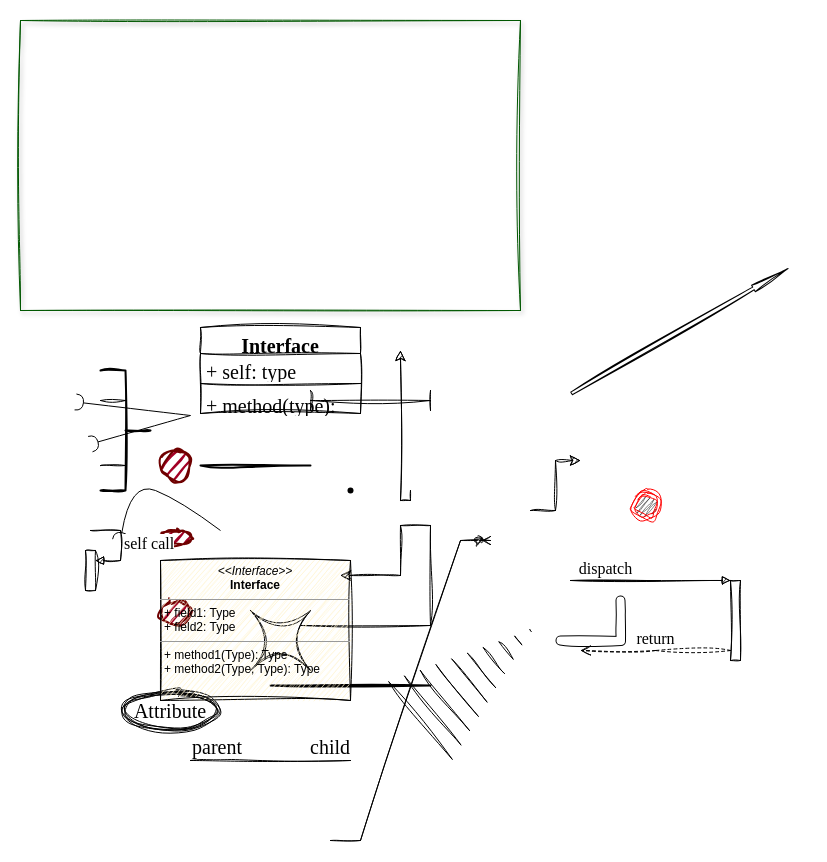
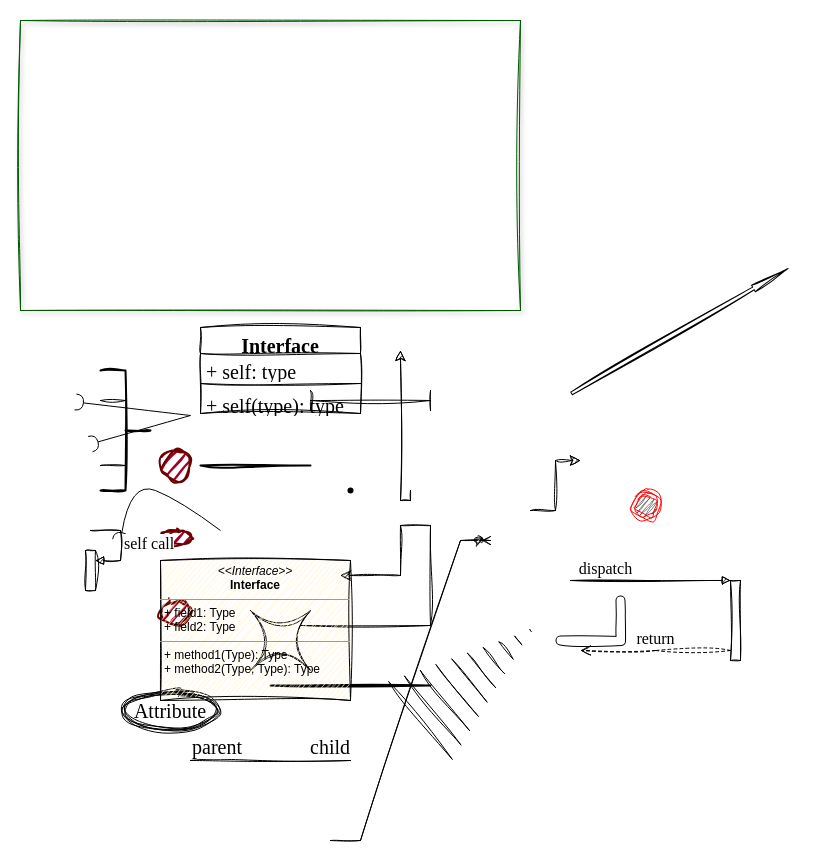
  <mxCell id="0" />
  <mxCell id="1" parent="0" />
  <mxCell id="2" value="" style="ellipse;whiteSpace=wrap;html=1;strokeWidth=2;fillWeight=2;hachureGap=8;fillStyle=dots;labelBackgroundColor=none;rounded=0;sketch=1;curveFitting=1;jiggle=2;fillColor=#a20025;fontColor=#ffffff;strokeColor=#6F0000;" vertex="1" parent="1"><mxGeometry x="160" y="450" width="30" height="30" as="geometry" /></mxCell>
  <mxCell id="3" value="" style="ellipse;whiteSpace=wrap;html=1;strokeWidth=2;fillWeight=2;hachureGap=8;fillStyle=dots;labelBackgroundColor=none;rounded=0;sketch=1;curveFitting=1;jiggle=2;fillColor=#a20025;fontColor=#ffffff;strokeColor=#6F0000;" vertex="1" parent="1"><mxGeometry x="160" y="530" width="30" height="15" as="geometry" /></mxCell>
  <mxCell id="4" value="" style="ellipse;whiteSpace=wrap;html=1;strokeWidth=2;fillWeight=2;hachureGap=8;fillStyle=dots;labelBackgroundColor=none;rounded=0;sketch=1;curveFitting=1;jiggle=2;fillColor=#a20025;fontColor=#ffffff;strokeColor=#6F0000;" vertex="1" parent="1"><mxGeometry x="160" y="600" width="30" height="25" as="geometry" /></mxCell>
  <mxCell id="5" value="" style="rounded=0;whiteSpace=wrap;html=1;shadow=1;labelBackgroundColor=none;sketch=1;curveFitting=1;jiggle=2;glass=0;fillColor=none;fontColor=#ffffff;strokeColor=#005700;" vertex="1" parent="1"><mxGeometry width="500" height="290" as="geometry" x="20" y="20" /></mxCell>
  <mxCell id="6" value="" style="line;strokeWidth=2;html=1;sketch=1;hachureGap=4;jiggle=2;curveFitting=1;fontFamily=Architects Daughter;fontSource=https%3A%2F%2Ffonts.googleapis.com%2Fcss%3Ffamily%3DArchitects%2BDaughter;fontSize=20;rotation=0;" vertex="1" parent="1"><mxGeometry x="200" y="415" width="110" height="100" as="geometry" /></mxCell>
  <mxCell id="7" value="" style="shape=waypoint;sketch=0;fillStyle=solid;size=6;pointerEvents=1;points=[];fillColor=none;resizable=0;rotatable=0;perimeter=centerPerimeter;snapToPoint=1;hachureGap=4;jiggle=2;curveFitting=1;fontFamily=Architects Daughter;fontSource=https%3A%2F%2Ffonts.googleapis.com%2Fcss%3Ffamily%3DArchitects%2BDaughter;fontSize=20;" vertex="1" parent="1"><mxGeometry x="340" y="480" width="20" height="20" as="geometry" /></mxCell>
  <mxCell id="8" value="" style="edgeStyle=segmentEdgeStyle;endArrow=classic;html=1;curved=0;rounded=0;endSize=8;startSize=8;sketch=1;hachureGap=4;jiggle=2;curveFitting=1;fontFamily=Architects Daughter;fontSource=https%3A%2F%2Ffonts.googleapis.com%2Fcss%3Ffamily%3DArchitects%2BDaughter;fontSize=16;" edge="1" parent="1"><mxGeometry width="50" height="50" relative="1" as="geometry"><mxPoint x="300" y="624.97" as="sourcePoint" /><mxPoint x="340" y="574.97" as="targetPoint" /><Array as="points"><mxPoint x="430" y="625" /><mxPoint x="430" y="525" /><mxPoint x="400" y="525" /><mxPoint x="400" y="575" /></Array></mxGeometry></mxCell>
  <mxCell id="9" value="" style="edgeStyle=elbowEdgeStyle;elbow=horizontal;endArrow=classic;html=1;curved=0;rounded=0;endSize=8;startSize=8;sketch=1;hachureGap=4;jiggle=2;curveFitting=1;fontFamily=Architects Daughter;fontSource=https%3A%2F%2Ffonts.googleapis.com%2Fcss%3Ffamily%3DArchitects%2BDaughter;fontSize=16;" edge="1" parent="1"><mxGeometry x="90" y="372.5" width="50" height="50" relative="1" as="geometry"><mxPoint x="530" y="510" as="sourcePoint" /><mxPoint x="580" y="460" as="targetPoint" /></mxGeometry></mxCell>
  <mxCell id="10" value="" style="shape=crossbar;whiteSpace=wrap;html=1;rounded=1;sketch=1;hachureGap=4;jiggle=2;curveFitting=1;fontFamily=Architects Daughter;fontSource=https%3A%2F%2Ffonts.googleapis.com%2Fcss%3Ffamily%3DArchitects%2BDaughter;fontSize=20;" vertex="1" parent="1"><mxGeometry x="310" y="390" width="120" height="20" as="geometry" /></mxCell>
  <mxCell id="11" value="" style="line;strokeWidth=2;html=1;sketch=1;hachureGap=4;jiggle=2;curveFitting=1;fontFamily=Architects Daughter;fontSource=https%3A%2F%2Ffonts.googleapis.com%2Fcss%3Ffamily%3DArchitects%2BDaughter;fontSize=20;" vertex="1" parent="1"><mxGeometry x="270" y="680" width="160" height="10" as="geometry" /></mxCell>
  <mxCell id="12" value="" style="shape=filledEdge;curved=0;rounded=0;fixDash=1;endArrow=none;strokeWidth=10;fillColor=#ffffff;edgeStyle=orthogonalEdgeStyle;html=1;sketch=1;hachureGap=4;jiggle=2;curveFitting=1;fontFamily=Architects Daughter;fontSource=https%3A%2F%2Ffonts.googleapis.com%2Fcss%3Ffamily%3DArchitects%2BDaughter;fontSize=16;" edge="1" parent="1"><mxGeometry width="60" height="40" relative="1" as="geometry"><mxPoint x="560" y="640" as="sourcePoint" /><mxPoint x="620" y="600" as="targetPoint" /></mxGeometry></mxCell>
  <mxCell id="13" value="" style="shape=switch;whiteSpace=wrap;html=1;sketch=1;hachureGap=4;jiggle=2;curveFitting=1;fontFamily=Architects Daughter;fontSource=https%3A%2F%2Ffonts.googleapis.com%2Fcss%3Ffamily%3DArchitects%2BDaughter;fontSize=20;" vertex="1" parent="1"><mxGeometry x="250" y="610" width="60" height="60" as="geometry" /></mxCell>
  <mxCell id="14" value="" style="html=1;shadow=0;dashed=0;align=center;verticalAlign=middle;shape=mxgraph.arrows2.arrow;dy=0.6;dx=40;notch=0;sketch=1;hachureGap=4;jiggle=2;curveFitting=1;fontFamily=Architects Daughter;fontSource=https%3A%2F%2Ffonts.googleapis.com%2Fcss%3Ffamily%3DArchitects%2BDaughter;fontSize=20;rotation=-30;" vertex="1" parent="1"><mxGeometry x="554.33" y="326.69" width="250" height="7.5" as="geometry" /></mxCell>
  <mxCell id="15" value="" style="shape=mxgraph.arrows2.wedgeArrowDashed2;html=1;bendable=0;startWidth=50;stepSize=15;rounded=0;sketch=1;hachureGap=4;jiggle=2;curveFitting=1;fontFamily=Architects Daughter;fontSource=https%3A%2F%2Ffonts.googleapis.com%2Fcss%3Ffamily%3DArchitects%2BDaughter;fontSize=16;" edge="1" parent="1"><mxGeometry width="100" height="100" relative="1" as="geometry"><mxPoint x="420" y="720" as="sourcePoint" /><mxPoint x="530" y="630" as="targetPoint" /></mxGeometry></mxCell>
  <mxCell id="16" value="Attribute" style="ellipse;shape=doubleEllipse;margin=3;whiteSpace=wrap;html=1;align=center;sketch=1;hachureGap=4;jiggle=2;curveFitting=1;fontFamily=Architects Daughter;fontSource=https%3A%2F%2Ffonts.googleapis.com%2Fcss%3Ffamily%3DArchitects%2BDaughter;fontSize=20;" vertex="1" parent="1"><mxGeometry x="120" y="690" width="100" height="40" as="geometry" /></mxCell>
  <mxCell id="17" value="" style="edgeStyle=entityRelationEdgeStyle;fontSize=12;html=1;endArrow=ERzeroToMany;endFill=1;rounded=0;sketch=1;hachureGap=4;jiggle=2;curveFitting=1;fontFamily=Architects Daughter;fontSource=https%3A%2F%2Ffonts.googleapis.com%2Fcss%3Ffamily%3DArchitects%2BDaughter;" edge="1" parent="1"><mxGeometry width="100" height="100" relative="1" as="geometry"><mxPoint x="330" y="840" as="sourcePoint" /><mxPoint x="490" y="540" as="targetPoint" /></mxGeometry></mxCell>
  <mxCell id="18" value="" style="edgeStyle=segmentEdgeStyle;endArrow=classic;html=1;curved=0;rounded=0;endSize=8;startSize=8;sketch=1;hachureGap=4;jiggle=2;curveFitting=1;fontFamily=Architects Daughter;fontSource=https%3A%2F%2Ffonts.googleapis.com%2Fcss%3Ffamily%3DArchitects%2BDaughter;fontSize=16;" edge="1" parent="1"><mxGeometry width="50" height="50" relative="1" as="geometry"><mxPoint x="410" y="490" as="sourcePoint" /><mxPoint x="400" y="350" as="targetPoint" /><Array as="points"><mxPoint x="410" y="500" /><mxPoint x="400" y="500" /></Array></mxGeometry></mxCell>
  <mxCell id="19" value="Interface" style="swimlane;fontStyle=1;align=center;verticalAlign=top;childLayout=stackLayout;horizontal=1;startSize=26;horizontalStack=0;resizeParent=1;resizeParentMax=0;resizeLast=0;collapsible=1;marginBottom=0;whiteSpace=wrap;html=1;sketch=1;hachureGap=4;jiggle=2;curveFitting=1;fontFamily=Architects Daughter;fontSource=https%3A%2F%2Ffonts.googleapis.com%2Fcss%3Ffamily%3DArchitects%2BDaughter;fontSize=20;" vertex="1" parent="1"><mxGeometry x="200" y="327" width="160" height="86" as="geometry" /></mxCell>
  <mxCell id="20" value="+ self: type" style="text;strokeColor=none;fillColor=none;align=left;verticalAlign=top;spacingLeft=4;spacingRight=4;overflow=hidden;rotatable=0;points=[[0,0.5],[1,0.5]];portConstraint=eastwest;whiteSpace=wrap;html=1;fontSize=20;fontFamily=Architects Daughter;" vertex="1" parent="19"><mxGeometry y="26" width="160" height="26" as="geometry" /></mxCell>
  <mxCell id="21" value="" style="line;strokeWidth=1;fillColor=none;align=left;verticalAlign=middle;spacingTop=-1;spacingLeft=3;spacingRight=3;rotatable=0;labelPosition=right;points=[];portConstraint=eastwest;strokeColor=inherit;sketch=1;hachureGap=4;jiggle=2;curveFitting=1;fontFamily=Architects Daughter;fontSource=https%3A%2F%2Ffonts.googleapis.com%2Fcss%3Ffamily%3DArchitects%2BDaughter;fontSize=20;" vertex="1" parent="19"><mxGeometry y="52" width="160" height="8" as="geometry" /></mxCell>
- <mxCell id="22" value="+ method(type): type" style="text;strokeColor=none;fillColor=none;align=left;verticalAlign=top;spacingLeft=4;spacingRight=4;overflow=hidden;rotatable=0;points=[[0,0.5],[1,0.5]];portConstraint=eastwest;whiteSpace=wrap;html=1;fontSize=20;fontFamily=Architects Daughter;" vertex="1" parent="19"><mxGeometry y="60" width="160" height="26" as="geometry" /></mxCell>
+ <mxCell id="22" value="+ self(type): type" style="text;strokeColor=none;fillColor=none;align=left;verticalAlign=top;spacingLeft=4;spacingRight=4;overflow=hidden;rotatable=0;points=[[0,0.5],[1,0.5]];portConstraint=eastwest;whiteSpace=wrap;html=1;fontSize=20;fontFamily=Architects Daughter;" vertex="1" parent="19"><mxGeometry y="60" width="160" height="26" as="geometry" /></mxCell>
  <mxCell id="23" value="&lt;p style=&quot;margin:0px;margin-top:4px;text-align:center;&quot;&gt;&lt;i&gt;&amp;lt;&amp;lt;Interface&amp;gt;&amp;gt;&lt;/i&gt;&lt;br/&gt;&lt;b&gt;Interface&lt;/b&gt;&lt;/p&gt;&lt;hr size=&quot;1&quot;/&gt;&lt;p style=&quot;margin:0px;margin-left:4px;&quot;&gt;+ field1: Type&lt;br/&gt;+ field2: Type&lt;/p&gt;&lt;hr size=&quot;1&quot;/&gt;&lt;p style=&quot;margin:0px;margin-left:4px;&quot;&gt;+ method1(Type): Type&lt;br/&gt;+ method2(Type, Type): Type&lt;/p&gt;" style="verticalAlign=top;align=left;overflow=fill;fontSize=12;fontFamily=Helvetica;html=1;whiteSpace=wrap;sketch=1;hachureGap=4;jiggle=2;curveFitting=1;fontSource=https%3A%2F%2Ffonts.googleapis.com%2Fcss%3Ffamily%3DArchitects%2BDaughter;fillColor=#fff2cc;" vertex="1" parent="1"><mxGeometry x="160" y="560" width="190" height="140" as="geometry" /></mxCell>
  <mxCell id="24" value="" style="ellipse;html=1;shape=endState;fillColor=#000000;strokeColor=#ff0000;sketch=1;hachureGap=4;jiggle=2;curveFitting=1;fontFamily=Architects Daughter;fontSource=https%3A%2F%2Ffonts.googleapis.com%2Fcss%3Ffamily%3DArchitects%2BDaughter;fontSize=20;" vertex="1" parent="1"><mxGeometry x="630" y="490" width="30" height="30" as="geometry" /></mxCell>
  <mxCell id="25" value="" style="html=1;points=[];perimeter=orthogonalPerimeter;outlineConnect=0;targetShapes=umlLifeline;portConstraint=eastwest;newEdgeStyle={&quot;edgeStyle&quot;:&quot;elbowEdgeStyle&quot;,&quot;elbow&quot;:&quot;vertical&quot;,&quot;curved&quot;:0,&quot;rounded&quot;:0};sketch=1;hachureGap=4;jiggle=2;curveFitting=1;fontFamily=Architects Daughter;fontSource=https%3A%2F%2Ffonts.googleapis.com%2Fcss%3Ffamily%3DArchitects%2BDaughter;fontSize=20;" vertex="1" parent="1"><mxGeometry x="730" y="580" width="10" height="80" as="geometry" /></mxCell>
  <mxCell id="26" value="dispatch" style="html=1;verticalAlign=bottom;endArrow=block;edgeStyle=elbowEdgeStyle;elbow=vertical;curved=0;rounded=0;sketch=1;hachureGap=4;jiggle=2;curveFitting=1;fontFamily=Architects Daughter;fontSource=https%3A%2F%2Ffonts.googleapis.com%2Fcss%3Ffamily%3DArchitects%2BDaughter;fontSize=16;" edge="1" target="25" parent="1"><mxGeometry relative="1" as="geometry"><mxPoint x="660" y="580" as="sourcePoint" /><Array as="points"><mxPoint x="570" y="580" /></Array></mxGeometry></mxCell>
  <mxCell id="27" value="return" style="html=1;verticalAlign=bottom;endArrow=open;dashed=1;endSize=8;edgeStyle=elbowEdgeStyle;elbow=vertical;curved=0;rounded=0;sketch=1;hachureGap=4;jiggle=2;curveFitting=1;fontFamily=Architects Daughter;fontSource=https%3A%2F%2Ffonts.googleapis.com%2Fcss%3Ffamily%3DArchitects%2BDaughter;fontSize=16;" edge="1" source="25" parent="1"><mxGeometry relative="1" as="geometry"><mxPoint x="580" y="650" as="targetPoint" /></mxGeometry></mxCell>
  <mxCell id="28" value="" style="endArrow=none;html=1;edgeStyle=orthogonalEdgeStyle;rounded=0;sketch=1;hachureGap=4;jiggle=2;curveFitting=1;fontFamily=Architects Daughter;fontSource=https%3A%2F%2Ffonts.googleapis.com%2Fcss%3Ffamily%3DArchitects%2BDaughter;fontSize=16;" edge="1" parent="1"><mxGeometry relative="1" as="geometry"><mxPoint x="190" y="760" as="sourcePoint" /><mxPoint x="350" y="760" as="targetPoint" /></mxGeometry></mxCell>
  <mxCell id="29" value="parent" style="edgeLabel;resizable=0;html=1;align=left;verticalAlign=bottom;sketch=1;hachureGap=4;jiggle=2;curveFitting=1;fontFamily=Architects Daughter;fontSource=https%3A%2F%2Ffonts.googleapis.com%2Fcss%3Ffamily%3DArchitects%2BDaughter;fontSize=20;" connectable="0" vertex="1" parent="28"><mxGeometry x="-1" relative="1" as="geometry" /></mxCell>
  <mxCell id="30" value="child" style="edgeLabel;resizable=0;html=1;align=right;verticalAlign=bottom;sketch=1;hachureGap=4;jiggle=2;curveFitting=1;fontFamily=Architects Daughter;fontSource=https%3A%2F%2Ffonts.googleapis.com%2Fcss%3Ffamily%3DArchitects%2BDaughter;fontSize=20;" connectable="0" vertex="1" parent="28"><mxGeometry x="1" relative="1" as="geometry" /></mxCell>
  <mxCell id="31" value="" style="rounded=0;orthogonalLoop=1;jettySize=auto;html=1;endArrow=halfCircle;endFill=0;entryX=0.5;entryY=0.5;endSize=6;strokeWidth=1;sketch=0;fontSize=12;curved=1;hachureGap=4;jiggle=2;curveFitting=1;fontFamily=Architects Daughter;fontSource=https%3A%2F%2Ffonts.googleapis.com%2Fcss%3Ffamily%3DArchitects%2BDaughter;" edge="1" parent="1"><mxGeometry relative="1" as="geometry"><mxPoint x="190" y="414.999" as="sourcePoint" /><mxPoint x="75" y="401.47" as="targetPoint" /></mxGeometry></mxCell>
  <mxCell id="32" value="" style="ellipse;whiteSpace=wrap;html=1;align=center;aspect=fixed;fillColor=none;strokeColor=none;resizable=0;points=[[0.5,0.5]];outlineConnect=0;sketch=1;hachureGap=4;jiggle=2;curveFitting=1;fontFamily=Architects Daughter;fontSource=https%3A%2F%2Ffonts.googleapis.com%2Fcss%3Ffamily%3DArchitects%2BDaughter;fontSize=20;" vertex="1" parent="1"><mxGeometry x="80" y="440" width="10" height="10" as="geometry" /></mxCell>
  <mxCell id="33" value="" style="rounded=0;orthogonalLoop=1;jettySize=auto;html=1;endArrow=halfCircle;endFill=0;endSize=6;strokeWidth=1;sketch=0;fontSize=12;curved=1;hachureGap=4;jiggle=2;curveFitting=1;fontFamily=Architects Daughter;fontSource=https%3A%2F%2Ffonts.googleapis.com%2Fcss%3Ffamily%3DArchitects%2BDaughter;" edge="1" parent="1" target="32"><mxGeometry relative="1" as="geometry"><mxPoint x="190" y="414.999" as="sourcePoint" /><mxPoint x="75" y="401.47" as="targetPoint" /></mxGeometry></mxCell>
  <mxCell id="34" value="" style="rounded=0;orthogonalLoop=1;jettySize=auto;html=1;endArrow=halfCircle;endFill=0;endSize=6;strokeWidth=1;sketch=0;fontSize=12;curved=1;hachureGap=4;jiggle=2;curveFitting=1;fontFamily=Architects Daughter;fontSource=https%3A%2F%2Ffonts.googleapis.com%2Fcss%3Ffamily%3DArchitects%2BDaughter;" edge="1" parent="1"><mxGeometry relative="1" as="geometry"><mxPoint x="220" y="530" as="sourcePoint" /><mxPoint x="120" y="540" as="targetPoint" /><Array as="points"><mxPoint x="180" y="500" /><mxPoint x="130" y="480" /></Array></mxGeometry></mxCell>
  <mxCell id="35" value="" style="strokeWidth=2;html=1;shape=mxgraph.flowchart.annotation_2;align=left;labelPosition=right;pointerEvents=1;sketch=1;hachureGap=4;jiggle=2;curveFitting=1;fontFamily=Architects Daughter;fontSource=https%3A%2F%2Ffonts.googleapis.com%2Fcss%3Ffamily%3DArchitects%2BDaughter;fontSize=20;rotation=-180;" vertex="1" parent="1"><mxGeometry x="100" y="370" width="50" height="120" as="geometry" /></mxCell>
  <mxCell id="36" value="" style="line;strokeWidth=1;rotatable=0;dashed=0;labelPosition=right;align=left;verticalAlign=middle;spacingTop=0;spacingLeft=6;points=[];portConstraint=eastwest;sketch=1;hachureGap=4;jiggle=2;curveFitting=1;fontFamily=Architects Daughter;fontSource=https%3A%2F%2Ffonts.googleapis.com%2Fcss%3Ffamily%3DArchitects%2BDaughter;fontSize=20;" vertex="1" parent="1"><mxGeometry x="100" y="396.5" width="25" height="7" as="geometry" /></mxCell>
  <mxCell id="37" value="" style="line;strokeWidth=1;rotatable=0;dashed=0;labelPosition=right;align=left;verticalAlign=middle;spacingTop=0;spacingLeft=6;points=[];portConstraint=eastwest;sketch=1;hachureGap=4;jiggle=2;curveFitting=1;fontFamily=Architects Daughter;fontSource=https%3A%2F%2Ffonts.googleapis.com%2Fcss%3Ffamily%3DArchitects%2BDaughter;fontSize=20;" vertex="1" parent="1"><mxGeometry x="100" y="460" width="25" height="10" as="geometry" /></mxCell>
  <mxCell id="38" value="" style="html=1;points=[];perimeter=orthogonalPerimeter;outlineConnect=0;targetShapes=umlLifeline;portConstraint=eastwest;newEdgeStyle={&quot;edgeStyle&quot;:&quot;elbowEdgeStyle&quot;,&quot;elbow&quot;:&quot;vertical&quot;,&quot;curved&quot;:0,&quot;rounded&quot;:0};sketch=1;hachureGap=4;jiggle=2;curveFitting=1;fontFamily=Architects Daughter;fontSource=https%3A%2F%2Ffonts.googleapis.com%2Fcss%3Ffamily%3DArchitects%2BDaughter;fontSize=20;" vertex="1" parent="1"><mxGeometry x="85" y="550" width="10" height="40" as="geometry" /></mxCell>
  <mxCell id="39" value="self call" style="html=1;align=left;spacingLeft=2;endArrow=block;rounded=0;edgeStyle=orthogonalEdgeStyle;curved=0;rounded=0;sketch=1;hachureGap=4;jiggle=2;curveFitting=1;fontFamily=Architects Daughter;fontSource=https%3A%2F%2Ffonts.googleapis.com%2Fcss%3Ffamily%3DArchitects%2BDaughter;fontSize=16;" edge="1" target="38" parent="1"><mxGeometry relative="1" as="geometry"><mxPoint x="90" y="530" as="sourcePoint" /><Array as="points"><mxPoint x="120" y="560" /></Array></mxGeometry></mxCell>
